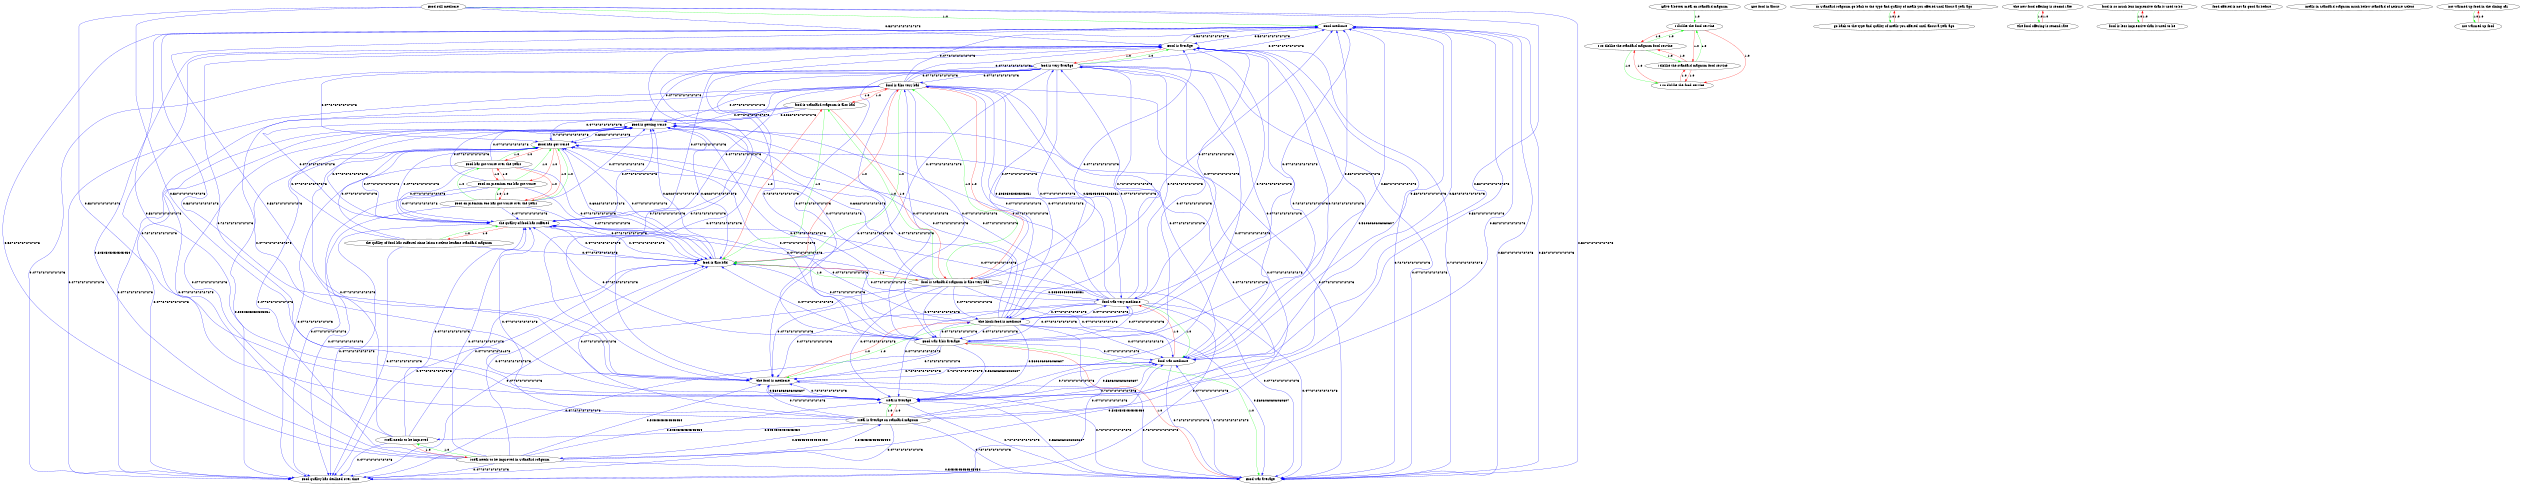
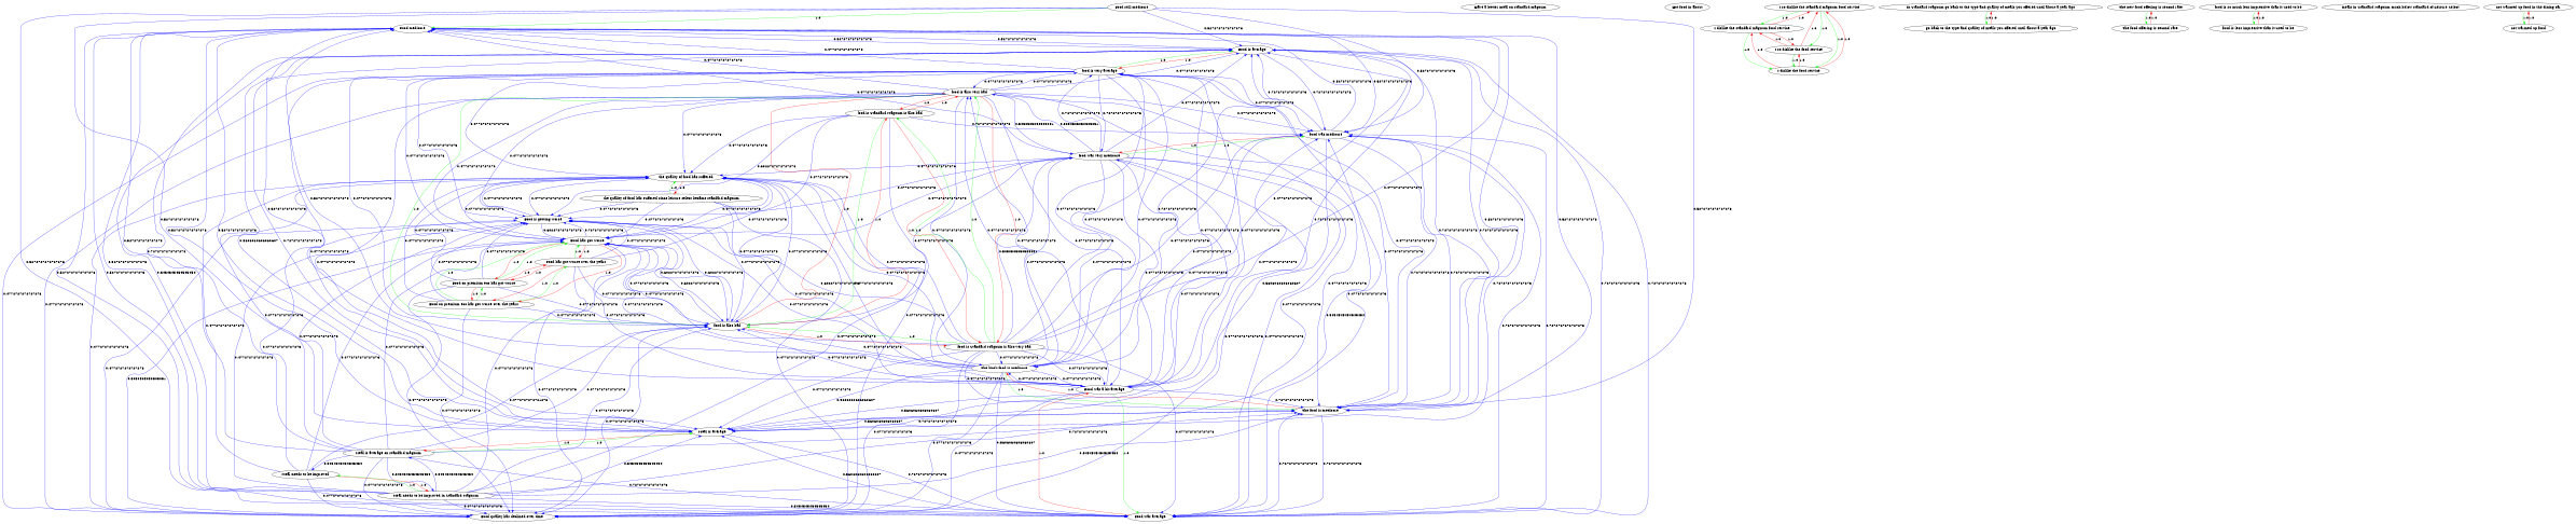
  digraph {
    edge [color=blue]
    "Food still mediocre"
    "Food mediocre"
    "Food is average"
    "Food was average"
    "Meal is average"
    "The food is mediocre"
    "food was mediocre"
    "food is very average"
    "Food was a bit average"
    "Meal is average on standard magnum"
    "The kiosk food is mediocre"
    "food was very mediocre"
    "Food is getting worse"
    "Food quality has declined over time"
    "Food has got worse"
    "food is also bad"
    "the quality of food has suffered"
    "food is also very bad"
    "Food on premium eco has got worse over the years"
    "Food on premium eco has got worse"
    "Food has got worse over the years"
    "food is Standard Magnum is also very bad"
    "food is Standard Magnum is also bad"
    "the quality of food has suffered since leisure select became standard magnum"
    "Have a better meal on standard magnum"
    n26 [label="Hot food in about"]
    "I so dislike the standard magnum food service"
    "I dislike the standard magnum food service"
    "I dislike the food service"
    "I so dislike the food service"
    "In Standard Magnum go back to the type and quality of meals you offered until about a year ago"
    "go back to the type and quality of meals you offered until about a year ago"
    "Meal needs to be improved in Standard Magnum"
    "Meal needs to be improved"
    "The new food offering is second rate"
    "The food offering is second rate"
    "food is so much less impressive than it used to be"
    "food is less impressive than it used to be"
-   "food offered is not as good as before"
    "meals in Standard Magnum much below standard of Leisure Select"
    "not warmed up food in the dining car"
    "not warmed up food"
    "Food still mediocre" -> "Food mediocre" [color=green label=1.0]
    "Food still mediocre" -> "Food is average" [label=0.5272727272727273]
    "Food still mediocre" -> "Food was average" [label=0.5272727272727273]
    "Food still mediocre" -> "Meal is average" [label=0.5272727272727273]
    "Food still mediocre" -> "The food is mediocre" [label=0.5272727272727273]
    "Food still mediocre" -> "food was mediocre" [label=0.5272727272727273]
    "Food mediocre" -> "Food is average" [label=0.5272727272727273]
    "Food mediocre" -> "Food was average" [label=0.5272727272727273]
    "Food mediocre" -> "Meal is average" [label=0.5272727272727273]
    "Food mediocre" -> "The food is mediocre" [label=0.5272727272727273]
    "Food mediocre" -> "food was mediocre" [label=0.5272727272727273]
    "Food is average" -> "Food mediocre" [label=0.5272727272727273]
    "Food is average" -> "Food was average" [label=0.7272727272727273]
    "Food is average" -> "Meal is average" [label=0.5606060606060607]
    "Food is average" -> "The food is mediocre" [label=0.7272727272727273]
    "Food is average" -> "food was mediocre" [label=0.7272727272727273]
    "Food is average" -> "food is very average" [color=red label=1.0]
    "Food was average" -> "Food mediocre" [label=0.5272727272727273]
    "Food was average" -> "Food is average" [label=0.7272727272727273]
    "Food was average" -> "Meal is average" [label=0.5606060606060607]
    "Food was average" -> "The food is mediocre" [label=0.7272727272727273]
    "Food was average" -> "food was mediocre" [label=0.7272727272727273]
    "Food was average" -> "Food was a bit average" [color=red label=1.0]
    "Meal is average" -> "Food mediocre" [label=0.5272727272727273]
    "Meal is average" -> "Food is average" [label=0.7272727272727273]
    "Meal is average" -> "Food was average" [label=0.7272727272727273]
    "Meal is average" -> "The food is mediocre" [label=0.7272727272727273]
    "Meal is average" -> "food was mediocre" [label=0.7272727272727273]
    "Meal is average" -> "Meal is average on standard magnum" [color=red label=1.0]
    "The food is mediocre" -> "Food mediocre" [label=0.5272727272727273]
    "The food is mediocre" -> "Food is average" [label=0.7272727272727273]
    "The food is mediocre" -> "Food was average" [label=0.7272727272727273]
    "The food is mediocre" -> "Meal is average" [label=0.5606060606060607]
    "The food is mediocre" -> "food was mediocre" [label=0.7272727272727273]
    "The food is mediocre" -> "The kiosk food is mediocre" [color=red label=1.0]
    "food was mediocre" -> "Food mediocre" [label=0.5272727272727273]
    "food was mediocre" -> "Food is average" [label=0.7272727272727273]
    "food was mediocre" -> "Food was average" [label=0.7272727272727273]
    "food was mediocre" -> "Meal is average" [label=0.5606060606060607]
    "food was mediocre" -> "The food is mediocre" [label=0.7272727272727273]
    "food was mediocre" -> "food was very mediocre" [color=red label=1.0]
    "food is very average" -> "Food mediocre" [label=0.4772727272727273]
    "food is very average" -> "Food is average" [color=green label=1.0]
    "food is very average" -> "Food was average" [label=0.4772727272727273]
    "food is very average" -> "Meal is average" [label=0.4772727272727273]
    "food is very average" -> "The food is mediocre" [label=0.4772727272727273]
    "food is very average" -> "food was mediocre" [label=0.4772727272727273]
    "food is very average" -> "Food was a bit average" [label=0.4772727272727273]
    "food is very average" -> "The kiosk food is mediocre" [label=0.4772727272727273]
    "food is very average" -> "food was very mediocre" [label=0.7272727272727273]
    "food is very average" -> "Food is getting worse" [label=0.4772727272727273]
    "food is very average" -> "Food quality has declined over time" [label=0.4772727272727273]
    "food is very average" -> "Food has got worse" [label=0.4772727272727273]
    "food is very average" -> "food is also bad" [label=0.4772727272727273]
    "food is very average" -> "the quality of food has suffered" [label=0.4772727272727273]
    "food is very average" -> "food is also very bad" [label=0.4772727272727273]
    "Food was a bit average" -> "Food mediocre" [label=0.5272727272727273]
    "Food was a bit average" -> "Food is average" [label=0.7272727272727273]
    "Food was a bit average" -> "Food was average" [color=green label=1.0]
    "Food was a bit average" -> "Meal is average" [label=0.5606060606060607]
    "Food was a bit average" -> "The food is mediocre" [label=0.7272727272727273]
    "Food was a bit average" -> "food was mediocre" [label=0.4772727272727273]
    "Food was a bit average" -> "food is very average" [label=0.4772727272727273]
    "Food was a bit average" -> "The kiosk food is mediocre" [label=0.4772727272727273]
    "Food was a bit average" -> "food was very mediocre" [label=0.4772727272727273]
    "Food was a bit average" -> "Food is getting worse" [label=0.4772727272727273]
    "Food was a bit average" -> "Food quality has declined over time" [label=0.4772727272727273]
    "Food was a bit average" -> "Food has got worse" [label=0.4772727272727273]
    "Food was a bit average" -> "food is also bad" [label=0.4772727272727273]
    "Food was a bit average" -> "the quality of food has suffered" [label=0.4772727272727273]
    "Food was a bit average" -> "food is also very bad" [label=0.4772727272727273]
    "Meal is average on standard magnum" -> "Food mediocre" [label=0.5272727272727273]
    "Meal is average on standard magnum" -> "Food is average" [label=0.7272727272727273]
    "Meal is average on standard magnum" -> "Food was average" [label=0.7272727272727273]
    "Meal is average on standard magnum" -> "Meal is average" [color=green label=1.0]
    "Meal is average on standard magnum" -> "The food is mediocre" [label=0.7272727272727273]
-   "Meal is average on standard magnum" -> "food was mediocre" [label=0.7272727272727273]
+   "food is Standard Magnum is also bad" -> "food was mediocre" [label=0.7272727272727273]
    "Meal is average on standard magnum" -> "Food is getting worse" [label=0.4772727272727273]
    "Meal is average on standard magnum" -> "Food quality has declined over time" [label=0.4772727272727273]
    "Meal is average on standard magnum" -> "Food has got worse" [label=0.4772727272727273]
    "Meal is average on standard magnum" -> "food is also bad" [label=0.4772727272727273]
    "Meal is average on standard magnum" -> "the quality of food has suffered" [label=0.4772727272727273]
    "Meal is average on standard magnum" -> "Meal needs to be improved in Standard Magnum" [label=0.5454545454545454]
    "Meal is average on standard magnum" -> "Meal needs to be improved" [label=0.5454545454545454]
    "The kiosk food is mediocre" -> "Food mediocre" [label=0.5272727272727273]
    "The kiosk food is mediocre" -> "Food is average" [label=0.7272727272727273]
    "The kiosk food is mediocre" -> "Food was average" [label=0.5606060606060607]
    "The kiosk food is mediocre" -> "Meal is average" [label=0.5606060606060607]
    "The kiosk food is mediocre" -> "The food is mediocre" [color=green label=1.0]
    "The kiosk food is mediocre" -> "food was mediocre" [label=0.4772727272727273]
    "The kiosk food is mediocre" -> "food is very average" [label=0.4772727272727273]
    "The kiosk food is mediocre" -> "Food was a bit average" [label=0.4772727272727273]
    "The kiosk food is mediocre" -> "food was very mediocre" [label=0.4772727272727273]
    "The kiosk food is mediocre" -> "Food is getting worse" [label=0.4772727272727273]
    "The kiosk food is mediocre" -> "Food quality has declined over time" [label=0.4772727272727273]
    "The kiosk food is mediocre" -> "Food has got worse" [label=0.4772727272727273]
    "The kiosk food is mediocre" -> "food is also bad" [label=0.4772727272727273]
    "The kiosk food is mediocre" -> "the quality of food has suffered" [label=0.4772727272727273]
    "The kiosk food is mediocre" -> "food is also very bad" [label=0.4772727272727273]
    "food was very mediocre" -> "Food mediocre" [label=0.4772727272727273]
    "food was very mediocre" -> "Food is average" [label=0.4772727272727273]
    "food was very mediocre" -> "Food was average" [label=0.4772727272727273]
    "food was very mediocre" -> "Meal is average" [label=0.4772727272727273]
    "food was very mediocre" -> "The food is mediocre" [label=0.4772727272727273]
    "food was very mediocre" -> "food was mediocre" [color=green label=1.0]
    "food was very mediocre" -> "food is very average" [label=0.7272727272727273]
    "food was very mediocre" -> "Food was a bit average" [label=0.4772727272727273]
    "food was very mediocre" -> "The kiosk food is mediocre" [label=0.4772727272727273]
    "food was very mediocre" -> "Food is getting worse" [label=0.4772727272727273]
    "food was very mediocre" -> "Food quality has declined over time" [label=0.4772727272727273]
    "food was very mediocre" -> "Food has got worse" [label=0.4772727272727273]
    "food was very mediocre" -> "food is also bad" [label=0.4772727272727273]
    "food was very mediocre" -> "the quality of food has suffered" [label=0.4772727272727273]
    "food was very mediocre" -> "food is also very bad" [label=0.5050505050505051]
    "Food is getting worse" -> "Food quality has declined over time" [label=0.4772727272727273]
    "Food is getting worse" -> "Food has got worse" [label=0.6022727272727273]
    "Food is getting worse" -> "food is also bad" [label=0.6022727272727273]
    "Food is getting worse" -> "the quality of food has suffered" [label=0.4772727272727273]
    "Food has got worse" -> "Food is getting worse" [label=0.7272727272727273]
    "Food has got worse" -> "Food quality has declined over time" [label=0.5050505050505051]
    "Food has got worse" -> "food is also bad" [label=0.6022727272727273]
    "Food has got worse" -> "the quality of food has suffered" [label=0.4772727272727273]
    "Food has got worse" -> "Food on premium eco has got worse over the years" [color=red label=1.0]
    "Food has got worse" -> "Food on premium eco has got worse" [color=red label=1.0]
    "Food has got worse" -> "Food has got worse over the years" [color=red label=1.0]
    "food is also bad" -> "Food is getting worse" [label=0.6022727272727273]
    "food is also bad" -> "Food quality has declined over time" [label=0.4772727272727273]
    "food is also bad" -> "Food has got worse" [label=0.4772727272727273]
    "food is also bad" -> "the quality of food has suffered" [label=0.4772727272727273]
    "food is also bad" -> "food is also very bad" [color=red label=1.0]
    "food is also bad" -> "food is Standard Magnum is also very bad" [color=red label=1.0]
    "food is also bad" -> "food is Standard Magnum is also bad" [color=red label=1.0]
    "the quality of food has suffered" -> "Food is getting worse" [label=0.4772727272727273]
    "the quality of food has suffered" -> "Food quality has declined over time" [label=0.4772727272727273]
    "the quality of food has suffered" -> "Food has got worse" [label=0.4772727272727273]
    "the quality of food has suffered" -> "food is also bad" [label=0.4772727272727273]
    "the quality of food has suffered" -> "the quality of food has suffered since leisure select became standard magnum" [color=red label=1.0]
    "food is also very bad" -> "Food mediocre" [label=0.4772727272727273]
    "food is also very bad" -> "Food is average" [label=0.4772727272727273]
    "food is also very bad" -> "Food was average" [label=0.4772727272727273]
    "food is also very bad" -> "Meal is average" [label=0.4772727272727273]
    "food is also very bad" -> "The food is mediocre" [label=0.4772727272727273]
    "food is also very bad" -> "food was mediocre" [label=0.4772727272727273]
    "food is also very bad" -> "food is very average" [label=0.4772727272727273]
    "food is also very bad" -> "Food was a bit average" [label=0.4772727272727273]
    "food is also very bad" -> "The kiosk food is mediocre" [label=0.4772727272727273]
    "food is also very bad" -> "food was very mediocre" [label=0.5050505050505051]
    "food is also very bad" -> "Food is getting worse" [label=0.4772727272727273]
    "food is also very bad" -> "Food quality has declined over time" [label=0.4772727272727273]
    "food is also very bad" -> "Food has got worse" [label=0.4772727272727273]
    "food is also very bad" -> "food is also bad" [color=green label=1.0]
    "food is also very bad" -> "the quality of food has suffered" [label=0.4772727272727273]
    "food is also very bad" -> "food is Standard Magnum is also very bad" [color=red label=1.0]
    "food is also very bad" -> "food is Standard Magnum is also bad" [color=red label=1.0]
    "Food on premium eco has got worse over the years" -> "Food is getting worse" [label=0.4772727272727273]
    "Food on premium eco has got worse over the years" -> "Food quality has declined over time" [label=0.4772727272727273]
    "Food on premium eco has got worse over the years" -> "Food has got worse" [color=green label=1.0]
    "Food on premium eco has got worse over the years" -> "food is also bad" [label=0.4772727272727273]
    "Food on premium eco has got worse over the years" -> "the quality of food has suffered" [label=0.4772727272727273]
    "Food on premium eco has got worse over the years" -> "Food on premium eco has got worse" [color=green label=1.0]
    "Food on premium eco has got worse over the years" -> "Food has got worse over the years" [color=green label=1.0]
    "Food on premium eco has got worse" -> "Food is getting worse" [label=0.4772727272727273]
    "Food on premium eco has got worse" -> "Food quality has declined over time" [label=0.4772727272727273]
    "Food on premium eco has got worse" -> "Food has got worse" [color=green label=1.0]
    "Food on premium eco has got worse" -> "food is also bad" [label=0.4772727272727273]
    "Food on premium eco has got worse" -> "the quality of food has suffered" [label=0.4772727272727273]
    "Food on premium eco has got worse" -> "Food on premium eco has got worse over the years" [color=red label=1.0]
    "Food on premium eco has got worse" -> "Food has got worse over the years" [color=red label=1.0]
    "Food has got worse over the years" -> "Food is getting worse" [label=0.4772727272727273]
    "Food has got worse over the years" -> "Food quality has declined over time" [label=0.4772727272727273]
    "Food has got worse over the years" -> "Food has got worse" [color=green label=1.0]
    "Food has got worse over the years" -> "food is also bad" [label=0.4772727272727273]
    "Food has got worse over the years" -> "the quality of food has suffered" [label=0.4772727272727273]
    "Food has got worse over the years" -> "Food on premium eco has got worse over the years" [color=red label=1.0]
    "Food has got worse over the years" -> "Food on premium eco has got worse" [color=red label=1.0]
    "food is Standard Magnum is also very bad" -> "Food mediocre" [label=0.4772727272727273]
    "food is Standard Magnum is also very bad" -> "Food is average" [label=0.4772727272727273]
    "food is Standard Magnum is also very bad" -> "Food was average" [label=0.4772727272727273]
    "food is Standard Magnum is also very bad" -> "Meal is average" [label=0.4772727272727273]
    "food is Standard Magnum is also very bad" -> "The food is mediocre" [label=0.4772727272727273]
    "food is Standard Magnum is also very bad" -> "food was mediocre" [label=0.4772727272727273]
    "food is Standard Magnum is also very bad" -> "food is very average" [label=0.4772727272727273]
    "food is Standard Magnum is also very bad" -> "Food was a bit average" [label=0.4772727272727273]
    "food is Standard Magnum is also very bad" -> "The kiosk food is mediocre" [label=0.4772727272727273]
    "food is Standard Magnum is also very bad" -> "food was very mediocre" [label=0.5050505050505051]
    "food is Standard Magnum is also very bad" -> "Food is getting worse" [label=0.6022727272727273]
    "food is Standard Magnum is also very bad" -> "Food quality has declined over time" [label=0.4772727272727273]
    "food is Standard Magnum is also very bad" -> "Food has got worse" [label=0.4772727272727273]
    "food is Standard Magnum is also very bad" -> "food is also bad" [color=green label=1.0]
    "food is Standard Magnum is also very bad" -> "the quality of food has suffered" [label=0.4772727272727273]
    "food is Standard Magnum is also very bad" -> "food is also very bad" [color=green label=1.0]
    "food is Standard Magnum is also very bad" -> "food is Standard Magnum is also bad" [color=green label=1.0]
    "food is Standard Magnum is also bad" -> "Food is getting worse" [label=0.6022727272727273]
    "food is Standard Magnum is also bad" -> "Food quality has declined over time" [label=0.4772727272727273]
    "food is Standard Magnum is also bad" -> "Food has got worse" [label=0.4772727272727273]
    "food is Standard Magnum is also bad" -> "food is also bad" [color=green label=1.0]
    "food is Standard Magnum is also bad" -> "the quality of food has suffered" [label=0.4772727272727273]
    "food is Standard Magnum is also bad" -> "food is also very bad" [color=red label=1.0]
    "food is Standard Magnum is also bad" -> "food is Standard Magnum is also very bad" [color=red label=1.0]
    "the quality of food has suffered since leisure select became standard magnum" -> "Food is getting worse" [label=0.4772727272727273]
    "the quality of food has suffered since leisure select became standard magnum" -> "Food quality has declined over time" [label=0.4772727272727273]
    "the quality of food has suffered since leisure select became standard magnum" -> "Food has got worse" [label=0.4772727272727273]
    "the quality of food has suffered since leisure select became standard magnum" -> "food is also bad" [label=0.4772727272727273]
    "the quality of food has suffered since leisure select became standard magnum" -> "the quality of food has suffered" [color=green label=1.0]
    "I so dislike the standard magnum food service" -> "I dislike the standard magnum food service" [color=green label=1.0]
    "I so dislike the standard magnum food service" -> "I dislike the food service" [color=green label=1.0]
    "I so dislike the standard magnum food service" -> "I so dislike the food service" [color=green label=1.0]
    "I dislike the standard magnum food service" -> "I so dislike the standard magnum food service" [color=red label=1.0]
    "I dislike the standard magnum food service" -> "I dislike the food service" [color=green label=1.0]
    "I dislike the standard magnum food service" -> "I so dislike the food service" [color=red label=1.0]
    "I dislike the food service" -> "I so dislike the standard magnum food service" [color=red label=1.0]
    "I dislike the food service" -> "I dislike the standard magnum food service" [color=red label=1.0]
    "I dislike the food service" -> "I so dislike the food service" [color=red label=1.0]
    "I so dislike the food service" -> "I so dislike the standard magnum food service" [color=red label=1.0]
    "I so dislike the food service" -> "I dislike the standard magnum food service" [color=red label=1.0]
-   "Have a better meal on standard magnum" -> "I dislike the food service" [color=green label=1.0]
+   "I so dislike the food service" -> "I dislike the food service" [color=green label=1.0]
    "In Standard Magnum go back to the type and quality of meals you offered until about a year ago" -> "go back to the type and quality of meals you offered until about a year ago" [color=green label=1.0]
    "go back to the type and quality of meals you offered until about a year ago" -> "In Standard Magnum go back to the type and quality of meals you offered until about a year ago" [color=red label=1.0]
    "Meal needs to be improved in Standard Magnum" -> "Food mediocre" [label=0.5272727272727273]
    "Meal needs to be improved in Standard Magnum" -> "Food is average" [label=0.5454545454545454]
    "Meal needs to be improved in Standard Magnum" -> "Food was average" [label=0.5454545454545454]
    "Meal needs to be improved in Standard Magnum" -> "Meal is average" [label=0.5454545454545454]
    "Meal needs to be improved in Standard Magnum" -> "The food is mediocre" [label=0.5454545454545454]
    "Meal needs to be improved in Standard Magnum" -> "food was mediocre" [label=0.5454545454545454]
    "Meal needs to be improved in Standard Magnum" -> "Meal is average on standard magnum" [label=0.5454545454545454]
    "Meal needs to be improved in Standard Magnum" -> "Food is getting worse" [label=0.4772727272727273]
    "Meal needs to be improved in Standard Magnum" -> "Food quality has declined over time" [label=0.4772727272727273]
    "Meal needs to be improved in Standard Magnum" -> "Food has got worse" [label=0.4772727272727273]
    "Meal needs to be improved in Standard Magnum" -> "food is also bad" [label=0.4772727272727273]
    "Meal needs to be improved in Standard Magnum" -> "the quality of food has suffered" [label=0.4772727272727273]
    "Meal needs to be improved in Standard Magnum" -> "Meal needs to be improved" [color=green label=1.0]
    "Meal needs to be improved" -> "Food is getting worse" [label=0.4772727272727273]
    "Meal needs to be improved" -> "Food quality has declined over time" [label=0.4772727272727273]
    "Meal needs to be improved" -> "Food has got worse" [label=0.4772727272727273]
    "Meal needs to be improved" -> "food is also bad" [label=0.4772727272721273]
    "Meal needs to be improved" -> "the quality of food has suffered" [label=0.4772727272727273]
    "Meal needs to be improved" -> "Meal needs to be improved in Standard Magnum" [color=red label=1.0]
    "The new food offering is second rate" -> "The food offering is second rate" [color=green label=1.0]
    "The food offering is second rate" -> "The new food offering is second rate" [color=red label=1.0]
    "food is so much less impressive than it used to be" -> "food is less impressive than it used to be" [color=green label=1.0]
    "food is less impressive than it used to be" -> "food is so much less impressive than it used to be" [color=red label=1.0]
    "not warmed up food in the dining car" -> "not warmed up food" [color=green label=1.0]
    "not warmed up food" -> "not warmed up food in the dining car" [color=red label=1.0]
  }
